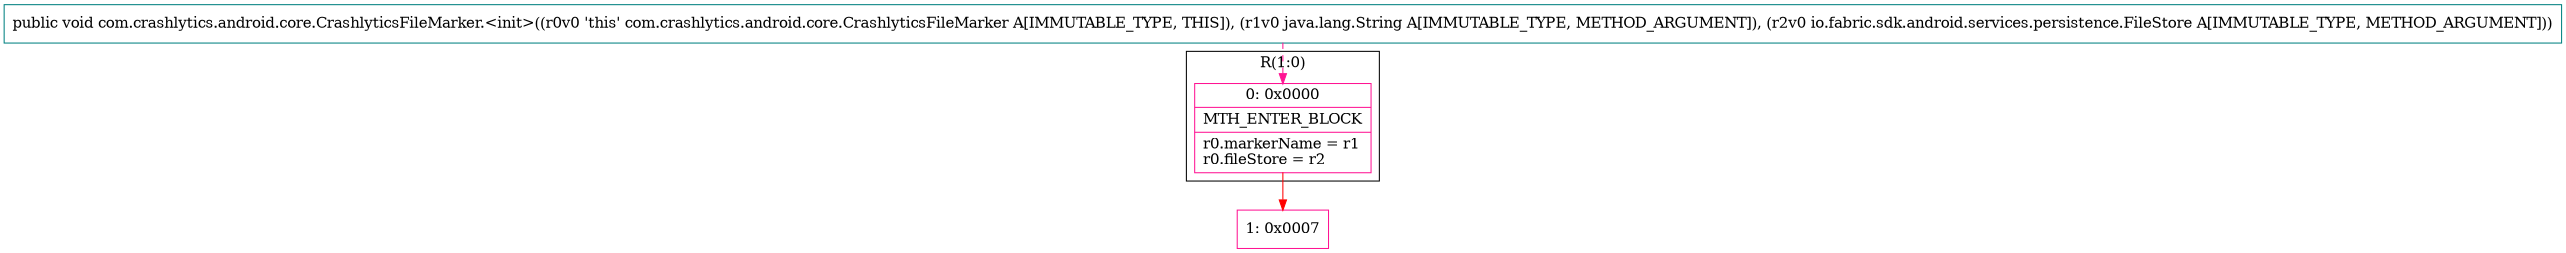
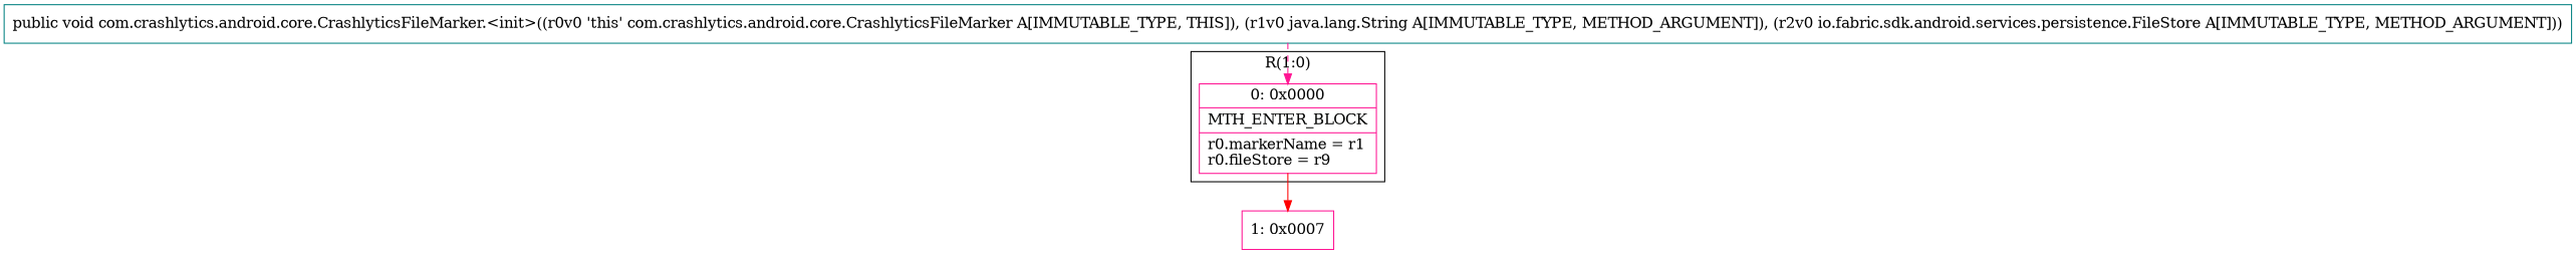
  digraph {
    node [color=deeppink shape=record]
-   n1 [label="{0\:\ 0x0000|MTH_ENTER_BLOCK\l|r0.markerName = r1\lr0.fileStore = r2\l}"]
+   n1 [label="{0\:\ 0x0000|MTH_ENTER_BLOCK\l|r0.markerName = r1\lr0.fileStore = r9\l}"]
    n2 [label="{1\:\ 0x0007}"]
    n3 [label="{public void com.crashlytics.android.core.CrashlyticsFileMarker.\<init\>((r0v0 'this' com.crashlytics.android.core.CrashlyticsFileMarker A[IMMUTABLE_TYPE, THIS]), (r1v0 java.lang.String A[IMMUTABLE_TYPE, METHOD_ARGUMENT]), (r2v0 io.fabric.sdk.android.services.persistence.FileStore A[IMMUTABLE_TYPE, METHOD_ARGUMENT])) }" color=teal]
    subgraph cluster_1 {
      label="R(1:0)"
      n1
    }
    n1 -> n2 [color=red style=solid]
    n3 -> n1 [color=deeppink style=dashed]
  }
